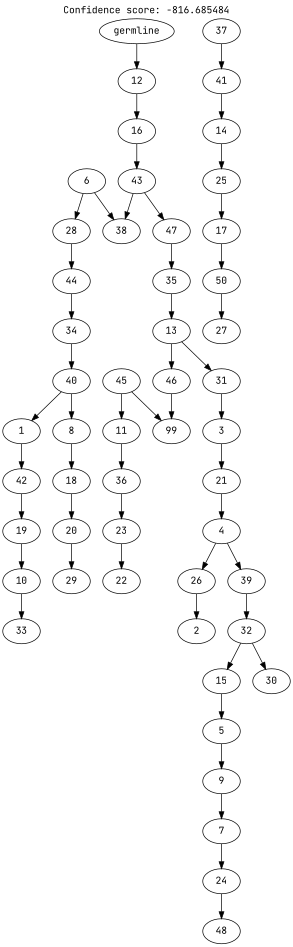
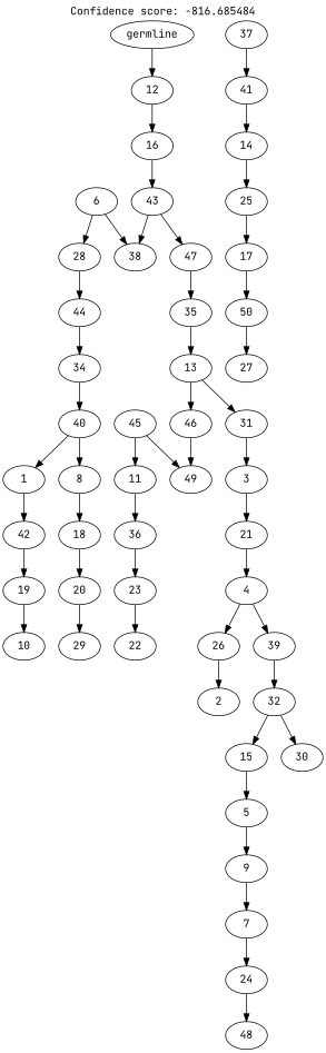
  digraph {
    fontname="JetBrains Mono"
    label="Confidence score: -816.685484"
    labelloc=t
    node [fontname="JetBrains Mono"]
    edge [fontname="JetBrains Mono"]
    n1 [label=10]
-   n2 [label=33]
    n3 [label=19]
    n4 [label=42]
    n5 [label=1]
    n6 [label=50]
    n7 [label=27]
    n8 [label=17]
    n9 [label=25]
    n10 [label=14]
    n11 [label=41]
    n12 [label=37]
    n13 [label=29]
    n14 [label=20]
    n15 [label=18]
    n16 [label=8]
    n17 [label=40]
    n18 [label=34]
    n19 [label=44]
    n20 [label=28]
    n21 [label=6]
    n22 [label=38]
    n23 [label=23]
    n24 [label=22]
    n25 [label=36]
    n26 [label=11]
    n27 [label=45]
-   n28 [label=99]
+   n28 [label=49]
    n29 [label=46]
    n30 [label=24]
    n31 [label=48]
    n32 [label=7]
    n33 [label=9]
    n34 [label=5]
    n35 [label=15]
    n36 [label=2]
    n37 [label=26]
    n38 [label=32]
    n39 [label=30]
    n40 [label=39]
    n41 [label=4]
    n42 [label=21]
    n43 [label=3]
    n44 [label=31]
    n45 [label=13]
    n46 [label=35]
    n47 [label=47]
    n48 [label=43]
    n49 [label=16]
    n50 [label=12]
    n51 [label=germline]
-   n1 -> n2
    n3 -> n1
    n4 -> n3
    n5 -> n4
    n6 -> n7
    n8 -> n6
    n9 -> n8
    n10 -> n9
    n11 -> n10
    n12 -> n11
    n14 -> n13
    n15 -> n14
    n16 -> n15
    n17 -> n5
    n17 -> n16
    n18 -> n17
    n19 -> n18
    n20 -> n19
    n21 -> n20
    n21 -> n22
    n23 -> n24
    n25 -> n23
    n26 -> n25
    n27 -> n26
    n27 -> n28
    n29 -> n28
    n30 -> n31
    n32 -> n30
    n33 -> n32
    n34 -> n33
    n35 -> n34
    n37 -> n36
    n38 -> n35
    n38 -> n39
    n40 -> n38
    n41 -> n37
    n41 -> n40
    n42 -> n41
    n43 -> n42
    n44 -> n43
    n45 -> n29
    n45 -> n44
    n46 -> n45
    n47 -> n46
    n48 -> n22
    n48 -> n47
    n49 -> n48
    n50 -> n49
    n51 -> n50
  }
